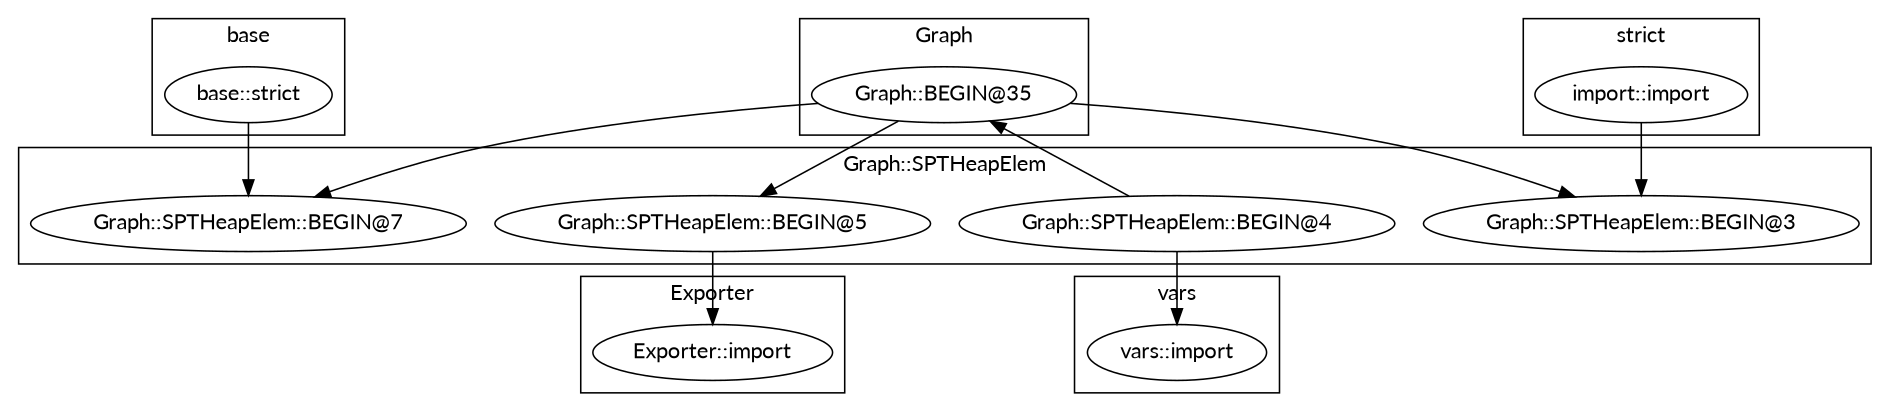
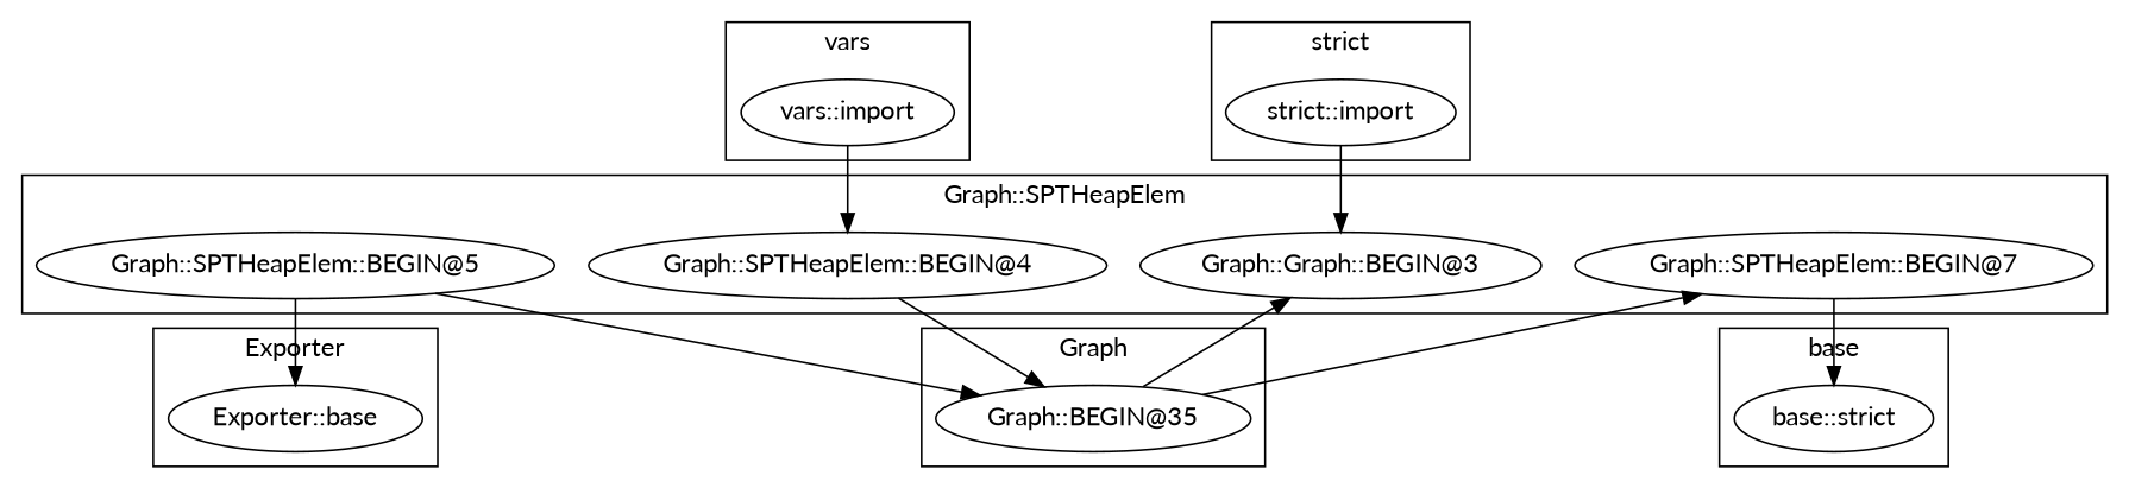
  digraph {
    fontname=Lato
    node [fontname=Lato]
    edge [fontname=Lato]
    n1 [label="base::strict"]
-   "Graph::SPTHeapElem::BEGIN@3"
+   "Graph::SPTHeapElem::BEGIN@3" [label="Graph::Graph::BEGIN@3"]
    "Graph::SPTHeapElem::BEGIN@5"
    "Graph::SPTHeapElem::BEGIN@7"
    "Graph::SPTHeapElem::BEGIN@4"
-   "Exporter::import"
+   "Exporter::import" [label="Exporter::base"]
    "Graph::BEGIN@35"
    "vars::import"
-   "strict::import" [label="import::import"]
+   "strict::import"
    subgraph cluster_1 {
      label=base
      n1
    }
    subgraph cluster_2 {
      label="Graph::SPTHeapElem"
      "Graph::SPTHeapElem::BEGIN@3"
      "Graph::SPTHeapElem::BEGIN@5"
      "Graph::SPTHeapElem::BEGIN@7"
      "Graph::SPTHeapElem::BEGIN@4"
    }
    subgraph cluster_3 {
      label=Exporter
      "Exporter::import"
    }
    subgraph cluster_4 {
      label="Graph"
      "Graph::BEGIN@35"
    }
    subgraph cluster_5 {
      label=vars
      "vars::import"
    }
    subgraph cluster_6 {
      label="strict"
      "strict::import"
    }
    "Graph::SPTHeapElem::BEGIN@5" -> "Exporter::import"
-   n1 -> "Graph::SPTHeapElem::BEGIN@7"
+   "Graph::SPTHeapElem::BEGIN@7" -> n1
    "Graph::SPTHeapElem::BEGIN@4" -> "Graph::BEGIN@35"
-   "Graph::SPTHeapElem::BEGIN@4" -> "vars::import"
+   "vars::import" -> "Graph::SPTHeapElem::BEGIN@4"
    "Graph::BEGIN@35" -> "Graph::SPTHeapElem::BEGIN@3"
-   "Graph::BEGIN@35" -> "Graph::SPTHeapElem::BEGIN@5"
+   "Graph::SPTHeapElem::BEGIN@5" -> "Graph::BEGIN@35"
    "Graph::BEGIN@35" -> "Graph::SPTHeapElem::BEGIN@7"
    "strict::import" -> "Graph::SPTHeapElem::BEGIN@3"
  }
